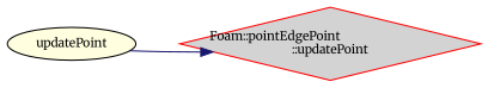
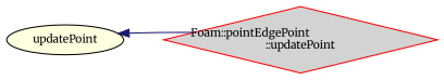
  digraph {
    rankdir=LR
    fontname=Merriweather
    node [fontname=Merriweather fontsize=10 style=filled]
    n1 [color=black fillcolor=lightyellow fontcolor=black height=0.2 label=updatePoint shape=ellipse width=0.4]
    n2 [color=red height=0.2 label="Foam::pointEdgePoint\l::updatePoint" shape=diamond width=0.4 fillcolor=lightgrey]
-   n1 -> n2 [color=midnightblue fontname=Merriweather fontsize=10 labelfontname=Helvetica labelfontsize=10 style=solid]
+   n2 -> n1 [color=midnightblue fontname=Merriweather fontsize=10 labelfontname=Helvetica labelfontsize=10 style=solid]
  }
